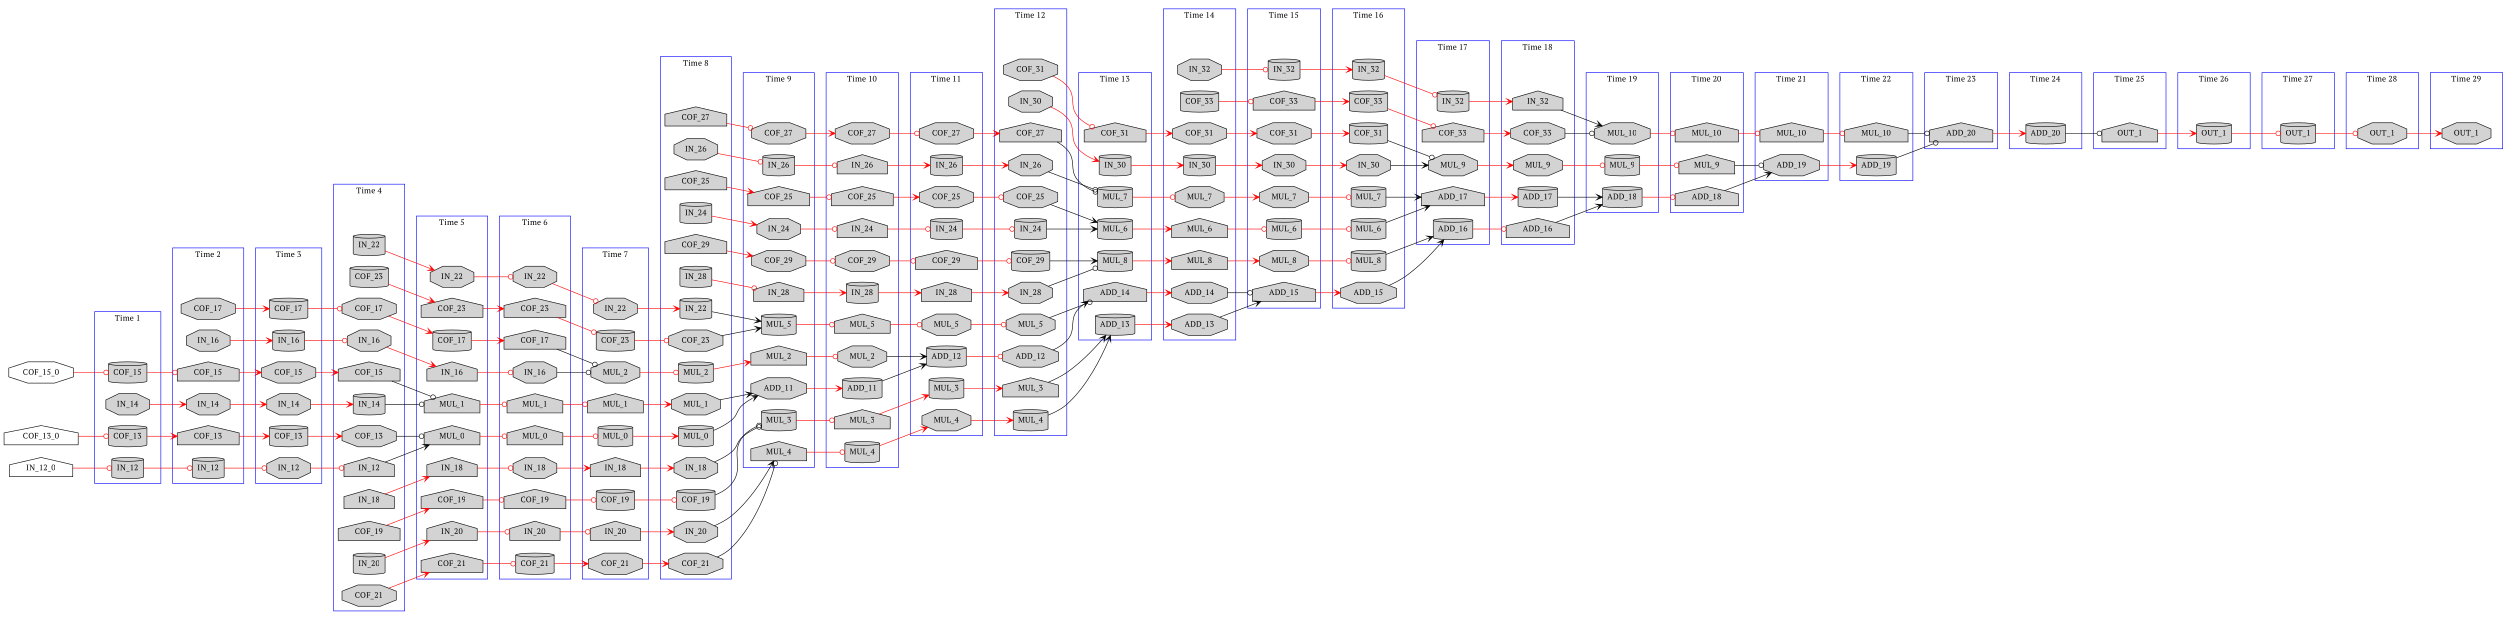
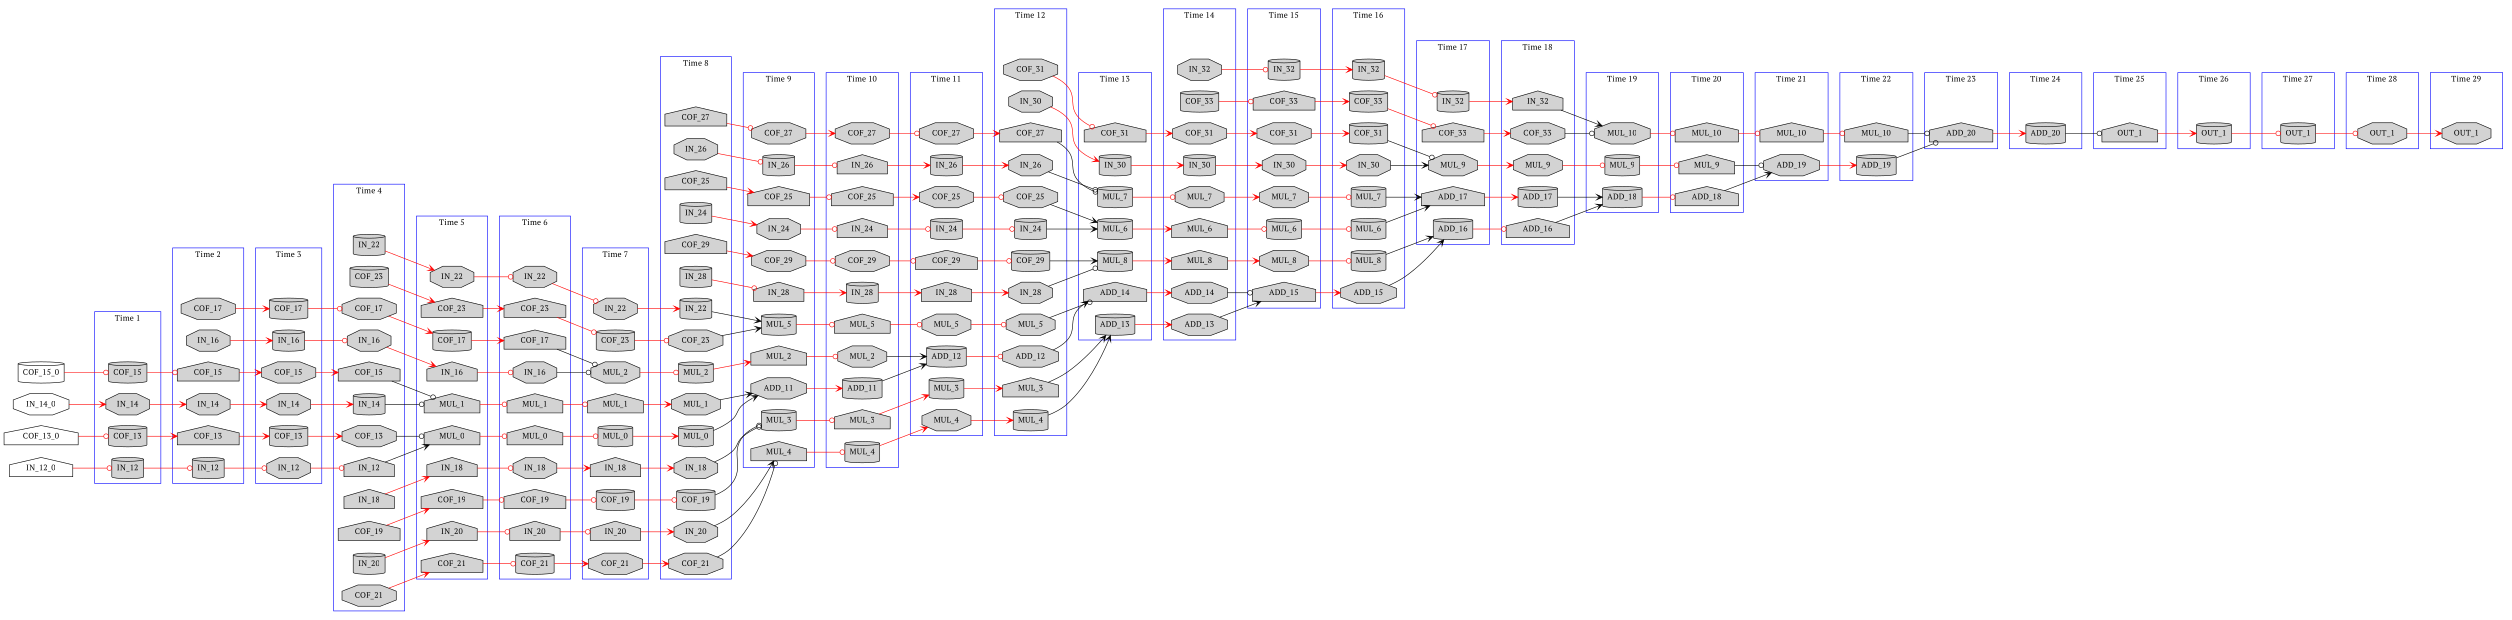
  digraph {
    fontname="PT Serif"
    newrank=true
    rankdir=LR
    node [fontname="PT Serif" style=filled shape=octagon]
    edge [fontname="PT Serif" arrowhead=vee color=red]
    pseudo_1 [style=invis shape=""]
    n2 [label=IN_12 shape=cylinder]
    n3 [label=COF_13 shape=cylinder]
    n4 [label=IN_14]
    n5 [label=COF_15 shape=cylinder]
    pseudo_2 [style=invis shape=""]
    n7 [label=IN_12 shape=cylinder]
    n8 [label=COF_13 shape=house]
    n9 [label=IN_14]
    n10 [label=COF_15 shape=house]
    n11 [label=IN_16]
    n12 [label=COF_17]
    pseudo_3 [style=invis shape=""]
    n14 [label=IN_12]
    n15 [label=COF_13 shape=cylinder]
    n16 [label=IN_14]
    n17 [label=COF_15]
    n18 [label=IN_16 shape=cylinder]
    n19 [label=COF_17 shape=cylinder]
    pseudo_4 [style=invis shape=""]
    n21 [label=IN_12 shape=house]
    n22 [label=COF_13]
    n23 [label=IN_14 shape=cylinder]
    n24 [label=COF_15 shape=house]
    n25 [label=IN_16]
    n26 [label=COF_17]
    n27 [label=IN_18 shape=house]
    n28 [label=COF_19 shape=house]
    n29 [label=IN_20 shape=cylinder]
    n30 [label=COF_21]
    n31 [label=IN_22 shape=cylinder]
    n32 [label=COF_23 shape=cylinder]
    pseudo_9 [style=invis shape=""]
    n34 [label=MUL_2 shape=house]
    n35 [label=MUL_3 shape=cylinder]
    n36 [label=MUL_4 shape=house]
    n37 [label=MUL_5 shape=cylinder]
    n38 [label=ADD_11]
    n39 [label=IN_24]
    n40 [label=COF_25 shape=house]
    n41 [label=IN_26 shape=cylinder]
    n42 [label=COF_27]
    n43 [label=IN_28 shape=house]
    n44 [label=COF_29]
    pseudo_5 [style=invis shape=""]
    n46 [label=MUL_0 shape=house]
    n47 [label=MUL_1 shape=house]
    n48 [label=IN_16 shape=house]
    n49 [label=COF_17 shape=cylinder]
    n50 [label=IN_18 shape=house]
    n51 [label=COF_19 shape=house]
    n52 [label=IN_20 shape=house]
    n53 [label=COF_21 shape=house]
    n54 [label=IN_22]
    n55 [label=COF_23 shape=house]
    pseudo_6 [style=invis shape=""]
    n57 [label=MUL_0 shape=house]
    n58 [label=MUL_1 shape=house]
    n59 [label=IN_16]
    n60 [label=COF_17 shape=house]
    n61 [label=IN_18]
    n62 [label=COF_19 shape=house]
    n63 [label=IN_20 shape=house]
    n64 [label=COF_21 shape=cylinder]
    n65 [label=IN_22]
    n66 [label=COF_23 shape=house]
    pseudo_7 [style=invis shape=""]
    n68 [label=MUL_0 shape=cylinder]
    n69 [label=MUL_1 shape=house]
    n70 [label=MUL_2]
    n71 [label=IN_18 shape=house]
    n72 [label=COF_19 shape=cylinder]
    n73 [label=IN_20 shape=house]
    n74 [label=COF_21]
    n75 [label=IN_22]
    n76 [label=COF_23 shape=cylinder]
    pseudo_8 [style=invis shape=""]
    n78 [label=MUL_0 shape=cylinder]
    n79 [label=MUL_1]
    n80 [label=MUL_2 shape=cylinder]
    n81 [label=IN_18]
    n82 [label=COF_19 shape=cylinder]
    n83 [label=IN_20]
    n84 [label=COF_21]
    n85 [label=IN_22 shape=cylinder]
    n86 [label=COF_23]
    n87 [label=IN_24 shape=cylinder]
    n88 [label=COF_25 shape=house]
    n89 [label=IN_26]
    n90 [label=COF_27 shape=house]
    n91 [label=IN_28 shape=cylinder]
    n92 [label=COF_29 shape=house]
    pseudo_10 [style=invis shape=""]
    n94 [label=MUL_2]
    n95 [label=MUL_3 shape=house]
    n96 [label=MUL_4 shape=cylinder]
    n97 [label=MUL_5 shape=house]
    n98 [label=ADD_11 shape=cylinder]
    n99 [label=IN_24 shape=house]
    n100 [label=COF_25 shape=house]
    n101 [label=IN_26 shape=house]
    n102 [label=COF_27]
    n103 [label=IN_28 shape=cylinder]
    n104 [label=COF_29]
    pseudo_11 [style=invis shape=""]
    n106 [label=MUL_3 shape=cylinder]
    n107 [label=MUL_4]
    n108 [label=MUL_5]
    n109 [label=ADD_12 shape=cylinder]
    n110 [label=IN_24 shape=cylinder]
    n111 [label=COF_25]
    n112 [label=IN_26 shape=cylinder]
    n113 [label=COF_27]
    n114 [label=IN_28 shape=house]
    n115 [label=COF_29 shape=house]
    pseudo_12 [style=invis shape=""]
    n117 [label=MUL_3 shape=house]
    n118 [label=MUL_4 shape=cylinder]
    n119 [label=MUL_5]
    n120 [label=ADD_12]
    n121 [label=IN_24 shape=cylinder]
    n122 [label=COF_25]
    n123 [label=IN_26]
    n124 [label=COF_27 shape=house]
    n125 [label=IN_28]
    n126 [label=COF_29 shape=cylinder]
    n127 [label=IN_30]
    n128 [label=COF_31]
    pseudo_13 [style=invis shape=""]
    n130 [label=MUL_6 shape=cylinder]
    n131 [label=MUL_7 shape=cylinder]
    n132 [label=MUL_8 shape=cylinder]
    n133 [label=ADD_13 shape=cylinder]
    n134 [label=ADD_14 shape=house]
    n135 [label=IN_30 shape=cylinder]
    n136 [label=COF_31 shape=house]
    pseudo_14 [style=invis shape=""]
    n138 [label=MUL_6 shape=house]
    n139 [label=MUL_7]
    n140 [label=MUL_8 shape=house]
    n141 [label=ADD_13]
    n142 [label=ADD_14]
    n143 [label=IN_30 shape=cylinder]
    n144 [label=COF_31]
    n145 [label=IN_32]
    n146 [label=COF_33 shape=cylinder]
    pseudo_15 [style=invis shape=""]
    n148 [label=MUL_6 shape=cylinder]
    n149 [label=MUL_7]
    n150 [label=MUL_8]
    n151 [label=ADD_15 shape=house]
    n152 [label=IN_30]
    n153 [label=COF_31]
    n154 [label=IN_32 shape=cylinder]
    n155 [label=COF_33 shape=house]
    pseudo_16 [style=invis shape=""]
    n157 [label=MUL_6 shape=cylinder]
    n158 [label=MUL_7 shape=cylinder]
    n159 [label=MUL_8 shape=cylinder]
    n160 [label=ADD_15]
    n161 [label=IN_30]
    n162 [label=COF_31 shape=cylinder]
    n163 [label=IN_32 shape=cylinder]
    n164 [label=COF_33 shape=cylinder]
    pseudo_17 [style=invis shape=""]
    n166 [label=MUL_9]
    n167 [label=ADD_16 shape=cylinder]
    n168 [label=ADD_17 shape=house]
    n169 [label=IN_32 shape=cylinder]
    n170 [label=COF_33 shape=house]
    pseudo_18 [style=invis shape=""]
    n172 [label=MUL_9]
    n173 [label=ADD_16 shape=house]
    n174 [label=ADD_17 shape=cylinder]
    n175 [label=IN_32 shape=house]
    n176 [label=COF_33]
    pseudo_19 [style=invis shape=""]
    n178 [label=MUL_9 shape=cylinder]
    n179 [label=MUL_10]
    n180 [label=ADD_18 shape=cylinder]
    pseudo_20 [style=invis shape=""]
    n182 [label=MUL_9 shape=house]
    n183 [label=MUL_10 shape=house]
    n184 [label=ADD_18 shape=house]
    pseudo_21 [style=invis shape=""]
    n186 [label=MUL_10 shape=house]
    n187 [label=ADD_19]
    pseudo_22 [style=invis shape=""]
    n189 [label=MUL_10 shape=house]
    n190 [label=ADD_19 shape=cylinder]
    pseudo_23 [style=invis shape=""]
    n192 [label=ADD_20 shape=house]
    pseudo_24 [style=invis shape=""]
    n194 [label=ADD_20 shape=cylinder]
    pseudo_25 [style=invis shape=""]
    n196 [label=OUT_1 shape=house]
    pseudo_26 [style=invis shape=""]
    n198 [label=OUT_1 shape=cylinder]
    pseudo_27 [style=invis shape=""]
    n200 [label=OUT_1 shape=cylinder]
    pseudo_28 [style=invis shape=""]
    n202 [label=OUT_1]
    pseudo_29 [style=invis shape=""]
    n204 [label=OUT_1]
    IN_12_0 [shape=house style=""]
    COF_13_0 [shape=house style=""]
-   COF_15_0 [style=""]
+   IN_14_0 [style=""]
+   COF_15_0 [shape=cylinder style=""]
    subgraph cluster_1 {
      color=blue
      label="Time 1"
      rank=same
      pseudo_1
      n2
      n3
      n4
      n5
    }
    subgraph cluster_2 {
      color=blue
      label="Time 2"
      rank=same
      pseudo_2
      n7
      n8
      n9
      n10
      n11
      n12
    }
    subgraph cluster_3 {
      color=blue
      label="Time 3"
      rank=same
      pseudo_3
      n14
      n15
      n16
      n17
      n18
      n19
    }
    subgraph cluster_4 {
      color=blue
      label="Time 4"
      rank=same
      pseudo_4
      n21
      n22
      n23
      n24
      n25
      n26
      n27
      n28
      n29
      n30
      n31
      n32
    }
    subgraph cluster_5 {
      color=blue
      label="Time 9"
      rank=same
      pseudo_9
      n34
      n35
      n36
      n37
      n38
      n39
      n40
      n41
      n42
      n43
      n44
    }
    subgraph cluster_6 {
      color=blue
      label="Time 5"
      rank=same
      pseudo_5
      n46
      n47
      n48
      n49
      n50
      n51
      n52
      n53
      n54
      n55
    }
    subgraph cluster_7 {
      color=blue
      label="Time 6"
      rank=same
      pseudo_6
      n57
      n58
      n59
      n60
      n61
      n62
      n63
      n64
      n65
      n66
    }
    subgraph cluster_8 {
      color=blue
      label="Time 7"
      rank=same
      pseudo_7
      n68
      n69
      n70
      n71
      n72
      n73
      n74
      n75
      n76
    }
    subgraph cluster_9 {
      color=blue
      label="Time 8"
      rank=same
      pseudo_8
      n78
      n79
      n80
      n81
      n82
      n83
      n84
      n85
      n86
      n87
      n88
      n89
      n90
      n91
      n92
    }
    subgraph cluster_10 {
      color=blue
      label="Time 10"
      rank=same
      pseudo_10
      n94
      n95
      n96
      n97
      n98
      n99
      n100
      n101
      n102
      n103
      n104
    }
    subgraph cluster_11 {
      color=blue
      label="Time 11"
      rank=same
      pseudo_11
      n106
      n107
      n108
      n109
      n110
      n111
      n112
      n113
      n114
      n115
    }
    subgraph cluster_12 {
      color=blue
      label="Time 12"
      rank=same
      pseudo_12
      n117
      n118
      n119
      n120
      n121
      n122
      n123
      n124
      n125
      n126
      n127
      n128
    }
    subgraph cluster_13 {
      color=blue
      label="Time 13"
      rank=same
      pseudo_13
      n130
      n131
      n132
      n133
      n134
      n135
      n136
    }
    subgraph cluster_14 {
      color=blue
      label="Time 14"
      rank=same
      pseudo_14
      n138
      n139
      n140
      n141
      n142
      n143
      n144
      n145
      n146
    }
    subgraph cluster_15 {
      color=blue
      label="Time 15"
      rank=same
      pseudo_15
      n148
      n149
      n150
      n151
      n152
      n153
      n154
      n155
    }
    subgraph cluster_16 {
      color=blue
      label="Time 16"
      rank=same
      pseudo_16
      n157
      n158
      n159
      n160
      n161
      n162
      n163
      n164
    }
    subgraph cluster_17 {
      color=blue
      label="Time 17"
      rank=same
      pseudo_17
      n166
      n167
      n168
      n169
      n170
    }
    subgraph cluster_18 {
      color=blue
      label="Time 18"
      rank=same
      pseudo_18
      n172
      n173
      n174
      n175
      n176
    }
    subgraph cluster_19 {
      color=blue
      label="Time 19"
      rank=same
      pseudo_19
      n178
      n179
      n180
    }
    subgraph cluster_20 {
      color=blue
      label="Time 20"
      rank=same
      pseudo_20
      n182
      n183
      n184
    }
    subgraph cluster_21 {
      color=blue
      label="Time 21"
      rank=same
      pseudo_21
      n186
      n187
    }
    subgraph cluster_22 {
      color=blue
      label="Time 22"
      rank=same
      pseudo_22
      n189
      n190
    }
    subgraph cluster_23 {
      color=blue
      label="Time 23"
      rank=same
      pseudo_23
      n192
    }
    subgraph cluster_24 {
      color=blue
      label="Time 24"
      rank=same
      pseudo_24
      n194
    }
    subgraph cluster_25 {
      color=blue
      label="Time 25"
      rank=same
      pseudo_25
      n196
    }
    subgraph cluster_26 {
      color=blue
      label="Time 26"
      rank=same
      pseudo_26
      n198
    }
    subgraph cluster_27 {
      color=blue
      label="Time 27"
      rank=same
      pseudo_27
      n200
    }
    subgraph cluster_28 {
      color=blue
      label="Time 28"
      rank=same
      pseudo_28
      n202
    }
    subgraph cluster_29 {
      color=blue
      label="Time 29"
      rank=same
      pseudo_29
      n204
    }
    pseudo_1 -> pseudo_2 [style=invis arrowhead="" color=""]
    n2 -> n7 [arrowhead=odot]
    n3 -> n8
    n4 -> n9
    n5 -> n10 [arrowhead=odot]
    pseudo_2 -> pseudo_3 [style=invis arrowhead="" color=""]
    n7 -> n14 [arrowhead=odot]
    n8 -> n15
    n9 -> n16
    n10 -> n17
    n11 -> n18
    n12 -> n19
    pseudo_3 -> pseudo_4 [style=invis arrowhead="" color=""]
    n14 -> n21 [arrowhead=odot]
    n15 -> n22
    n16 -> n23
    n17 -> n24
    n18 -> n25 [arrowhead=odot]
    n19 -> n26 [arrowhead=odot]
    pseudo_4 -> pseudo_5 [style=invis arrowhead="" color=""]
    n21 -> n46 [color=""]
    n22 -> n46 [arrowhead=odot color=""]
    n23 -> n47 [arrowhead=odot color=""]
    n24 -> n47 [arrowhead=odot color=""]
    n25 -> n48
    n26 -> n49
    n27 -> n50
    n28 -> n51
    n29 -> n52
    n30 -> n53
    n31 -> n54
    n32 -> n55
    pseudo_9 -> pseudo_10 [style=invis arrowhead="" color=""]
    n34 -> n94 [arrowhead=odot]
    n35 -> n95 [arrowhead=odot]
    n36 -> n96 [arrowhead=odot]
    n37 -> n97 [arrowhead=odot]
    n38 -> n98
    n39 -> n99 [arrowhead=odot]
    n40 -> n100 [arrowhead=odot]
    n41 -> n101 [arrowhead=odot]
    n42 -> n102
    n43 -> n103
    n44 -> n104 [arrowhead=odot]
    pseudo_5 -> pseudo_6 [style=invis arrowhead="" color=""]
    n46 -> n57 [arrowhead=odot]
    n47 -> n58 [arrowhead=odot]
    n48 -> n59 [arrowhead=odot]
    n49 -> n60
    n50 -> n61 [arrowhead=odot]
    n51 -> n62 [arrowhead=odot]
    n52 -> n63 [arrowhead=odot]
    n53 -> n64 [arrowhead=odot]
    n54 -> n65 [arrowhead=odot]
    n55 -> n66
    pseudo_6 -> pseudo_7 [style=invis arrowhead="" color=""]
    n57 -> n68 [arrowhead=odot]
    n58 -> n69 [arrowhead=odot]
    n59 -> n70 [arrowhead=odot color=""]
    n60 -> n70 [arrowhead=odot color=""]
    n61 -> n71
    n62 -> n72 [arrowhead=odot]
    n63 -> n73 [arrowhead=odot]
    n64 -> n74
    n65 -> n75 [arrowhead=odot]
    n66 -> n76 [arrowhead=odot]
    pseudo_7 -> pseudo_8 [style=invis arrowhead="" color=""]
    n68 -> n78
    n69 -> n79
    n70 -> n80 [arrowhead=odot]
    n71 -> n81
    n72 -> n82 [arrowhead=odot]
    n73 -> n83
    n74 -> n84
    n75 -> n85
    n76 -> n86 [arrowhead=odot]
    pseudo_8 -> pseudo_9 [style=invis arrowhead="" color=""]
    n78 -> n38 [color=""]
    n79 -> n38 [color=""]
    n80 -> n34
    n81 -> n35 [arrowhead=odot color=""]
    n82 -> n35 [arrowhead=odot color=""]
    n83 -> n36 [color=""]
    n84 -> n36 [arrowhead=odot color=""]
    n85 -> n37 [color=""]
    n86 -> n37 [color=""]
    n87 -> n39
    n88 -> n40
    n89 -> n41 [arrowhead=odot]
    n90 -> n42 [arrowhead=odot]
    n91 -> n43 [arrowhead=odot]
    n92 -> n44
    pseudo_10 -> pseudo_11 [style=invis arrowhead="" color=""]
    n94 -> n109 [color=""]
    n95 -> n106
    n96 -> n107
    n97 -> n108 [arrowhead=odot]
    n98 -> n109 [color=""]
    n99 -> n110 [arrowhead=odot]
    n100 -> n111
    n101 -> n112
    n102 -> n113 [arrowhead=odot]
    n103 -> n114
    n104 -> n115 [arrowhead=odot]
    pseudo_11 -> pseudo_12 [style=invis arrowhead="" color=""]
    n106 -> n117
    n107 -> n118
    n108 -> n119 [arrowhead=odot]
    n109 -> n120 [arrowhead=odot]
    n110 -> n121 [arrowhead=odot]
    n111 -> n122 [arrowhead=odot]
    n112 -> n123
    n113 -> n124
    n114 -> n125
    n115 -> n126 [arrowhead=odot]
    pseudo_12 -> pseudo_13 [style=invis arrowhead="" color=""]
    n117 -> n133 [color=""]
    n118 -> n133 [color=""]
    n119 -> n134 [arrowhead=odot color=""]
    n120 -> n134 [color=""]
    n121 -> n130 [color=""]
    n122 -> n130 [color=""]
    n123 -> n131 [arrowhead=odot color=""]
    n124 -> n131 [arrowhead=odot color=""]
    n125 -> n132 [arrowhead=odot color=""]
    n126 -> n132 [color=""]
    n127 -> n135
    n128 -> n136 [arrowhead=odot]
    pseudo_13 -> pseudo_14 [style=invis arrowhead="" color=""]
    n130 -> n138
    n131 -> n139 [arrowhead=odot]
    n132 -> n140
    n133 -> n141
    n134 -> n142
    n135 -> n143
    n136 -> n144
    pseudo_14 -> pseudo_15 [style=invis arrowhead="" color=""]
    n138 -> n148 [arrowhead=odot]
    n139 -> n149
    n140 -> n150
    n141 -> n151 [color=""]
    n142 -> n151 [arrowhead=odot color=""]
    n143 -> n152
    n144 -> n153
    n145 -> n154 [arrowhead=odot]
    n146 -> n155 [arrowhead=odot]
    pseudo_15 -> pseudo_16 [style=invis arrowhead="" color=""]
    n148 -> n157 [arrowhead=odot]
    n149 -> n158 [arrowhead=odot]
    n150 -> n159 [arrowhead=odot]
    n151 -> n160
    n152 -> n161
    n153 -> n162
    n154 -> n163
    n155 -> n164
    pseudo_16 -> pseudo_17 [style=invis arrowhead="" color=""]
    n157 -> n168 [color=""]
    n158 -> n168 [color=""]
    n159 -> n167 [color=""]
    n160 -> n167 [color=""]
    n161 -> n166 [color=""]
    n162 -> n166 [arrowhead=odot color=""]
    n163 -> n169 [arrowhead=odot]
    n164 -> n170 [arrowhead=odot]
    pseudo_17 -> pseudo_18 [style=invis arrowhead="" color=""]
    n166 -> n172
    n167 -> n173 [arrowhead=odot]
    n168 -> n174
    n169 -> n175
    n170 -> n176
    pseudo_18 -> pseudo_19 [style=invis arrowhead="" color=""]
    n172 -> n178 [arrowhead=odot]
    n173 -> n180 [color=""]
    n174 -> n180 [color=""]
    n175 -> n179 [color=""]
    n176 -> n179 [arrowhead=odot color=""]
    pseudo_19 -> pseudo_20 [style=invis arrowhead="" color=""]
    n178 -> n182 [arrowhead=odot]
    n179 -> n183 [arrowhead=odot]
    n180 -> n184 [arrowhead=odot]
    pseudo_20 -> pseudo_21 [style=invis arrowhead="" color=""]
    n182 -> n187 [arrowhead=odot color=""]
    n183 -> n186 [arrowhead=odot]
    n184 -> n187 [color=""]
    pseudo_21 -> pseudo_22 [style=invis arrowhead="" color=""]
    n186 -> n189 [arrowhead=odot]
    n187 -> n190
    pseudo_22 -> pseudo_23 [style=invis arrowhead="" color=""]
    n189 -> n192 [arrowhead=odot color=""]
    n190 -> n192 [arrowhead=odot color=""]
    pseudo_23 -> pseudo_24 [style=invis arrowhead="" color=""]
    n192 -> n194
    pseudo_24 -> pseudo_25 [style=invis arrowhead="" color=""]
    n194 -> n196 [arrowhead=odot color=""]
    pseudo_25 -> pseudo_26 [style=invis arrowhead="" color=""]
    n196 -> n198
    pseudo_26 -> pseudo_27 [style=invis arrowhead="" color=""]
    n198 -> n200 [arrowhead=odot]
    pseudo_27 -> pseudo_28 [style=invis arrowhead="" color=""]
    n200 -> n202 [arrowhead=odot]
    pseudo_28 -> pseudo_29 [style=invis arrowhead="" color=""]
    n202 -> n204
    IN_12_0 -> n2 [arrowhead=odot]
    COF_13_0 -> n3 [arrowhead=odot]
+   IN_14_0 -> n4
    COF_15_0 -> n5 [arrowhead=odot]
  }
